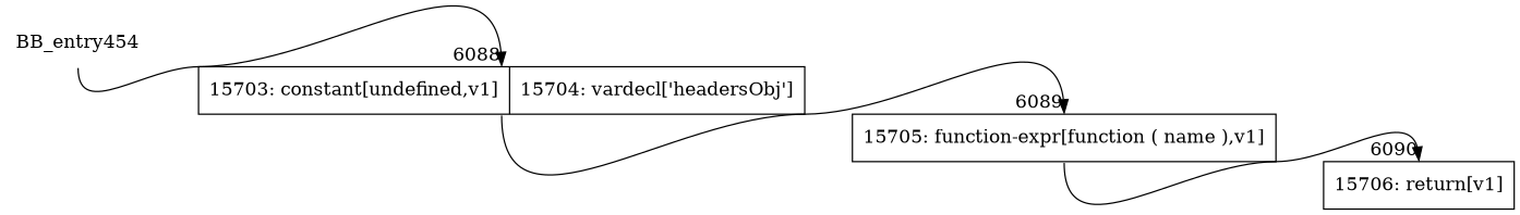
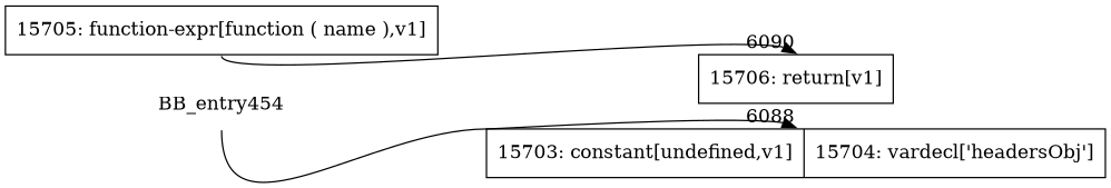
  digraph {
    rankdir=LR
    node [shape=record]
    edge [headport=n tailport=s]
    n1 [label=BB_entry454 shape=none]
    n2 [label="{15703: constant[undefined,v1]|15704: vardecl['headersObj']}"]
    n3 [label="{15705: function-expr[function ( name ),v1]}"]
    n4 [label="{15706: return[v1]}"]
    n1 -> n2 [headlabel="    6088"]
-   n2 -> n3 [headlabel="      6089"]
    n3 -> n4 [headlabel="      6090"]
  }
